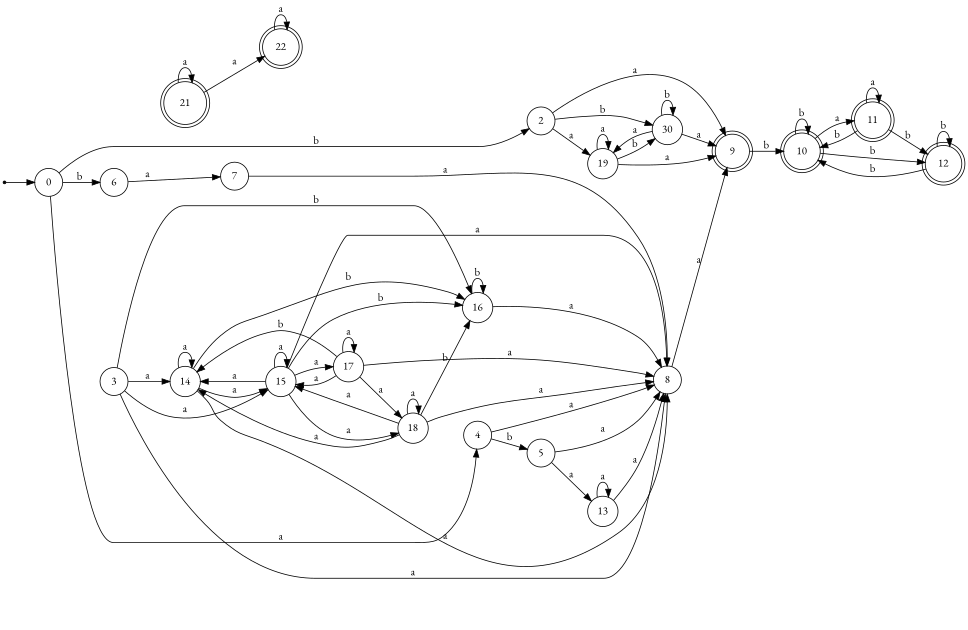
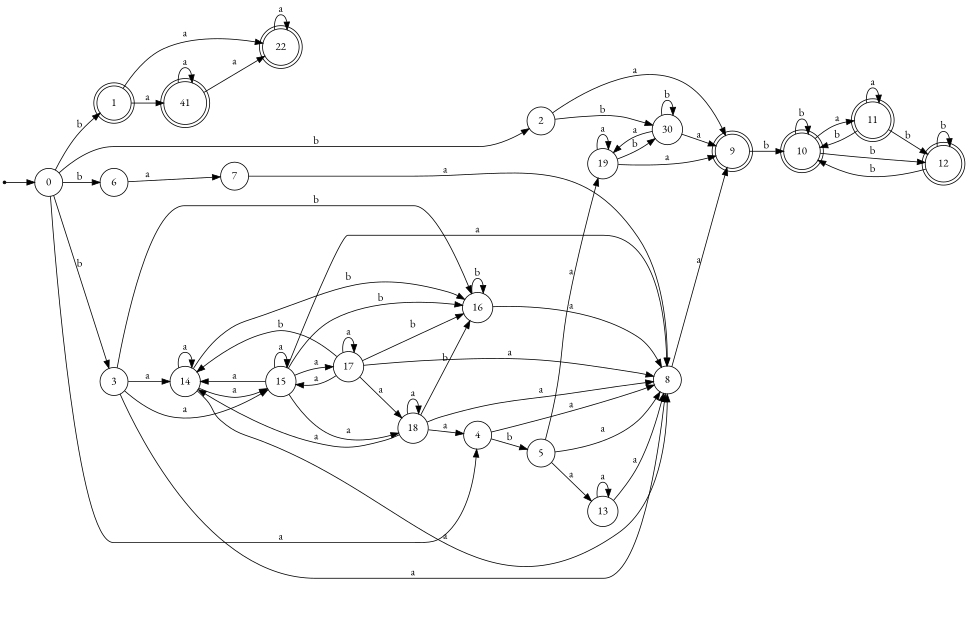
  digraph {
    fontname="EB Garamond"
    rankdir=LR
    node [fontname="EB Garamond" shape=circle]
    edge [fontname="EB Garamond"]
    dummy0 [shape=point]
    0
+   1 [shape=doublecircle]
    2
    3
    4
    6
-   21 [shape=doublecircle]
+   21 [shape=doublecircle label=41]
    22 [shape=doublecircle]
    9 [shape=doublecircle]
    19
    n12 [label=30]
    8
    14
    15
    16
    5
    13
    7
    10 [shape=doublecircle]
    17
    18
    11 [shape=doublecircle]
    12 [shape=doublecircle]
    dummy0 -> 0
+   0 -> 1 [label=b]
    0 -> 2 [label=b]
+   0 -> 3 [label=b]
    0 -> 4 [label=a]
    0 -> 6 [label=b]
+   1 -> 21 [label=a]
+   1 -> 22 [label=a]
    2 -> 9 [label=a]
-   2 -> 19 [label=a]
+   5 -> 19 [label=a]
    2 -> n12 [label=b]
    3 -> 8 [label=a]
    3 -> 14 [label=a]
    3 -> 15 [label=a]
    3 -> 16 [label=b]
    4 -> 8 [label=a]
    4 -> 5 [label=b]
    6 -> 7 [label=a]
    21 -> 21 [label=a]
    21 -> 22 [label=a]
    22 -> 22 [label=a]
    9 -> 10 [label=b]
    19 -> 9 [label=a]
    19 -> 19 [label=a]
    19 -> n12 [label=b]
    n12 -> 9 [label=a]
    n12 -> 19 [label=a]
    n12 -> n12 [label=b]
    8 -> 9 [label=a]
    14 -> 8 [label=a]
    14 -> 14 [label=a]
    14 -> 15 [label=a]
    14 -> 16 [label=b]
    15 -> 8 [label=a]
    15 -> 14 [label=a]
    15 -> 15 [label=a]
    15 -> 16 [label=b]
    15 -> 17 [label=a]
    15 -> 18 [label=a]
    16 -> 8 [label=a]
    16 -> 16 [label=b]
    5 -> 8 [label=a]
    5 -> 13 [label=a]
    13 -> 8 [label=a]
    13 -> 13 [label=a]
    7 -> 8 [label=a]
    10 -> 10 [label=b]
    10 -> 11 [label=a]
    10 -> 12 [label=b]
    17 -> 8 [label=a]
    17 -> 14 [label=b]
    17 -> 15 [label=a]
+   17 -> 16 [label=b]
    17 -> 17 [label=a]
    17 -> 18 [label=a]
    18 -> 8 [label=a]
    18 -> 14 [label=a]
-   18 -> 15 [label=a]
+   18 -> 4 [label=a]
    18 -> 16 [label=b]
    18 -> 18 [label=a]
    11 -> 10 [label=b]
    11 -> 11 [label=a]
    11 -> 12 [label=b]
    12 -> 10 [label=b]
    12 -> 12 [label=b]
  }
